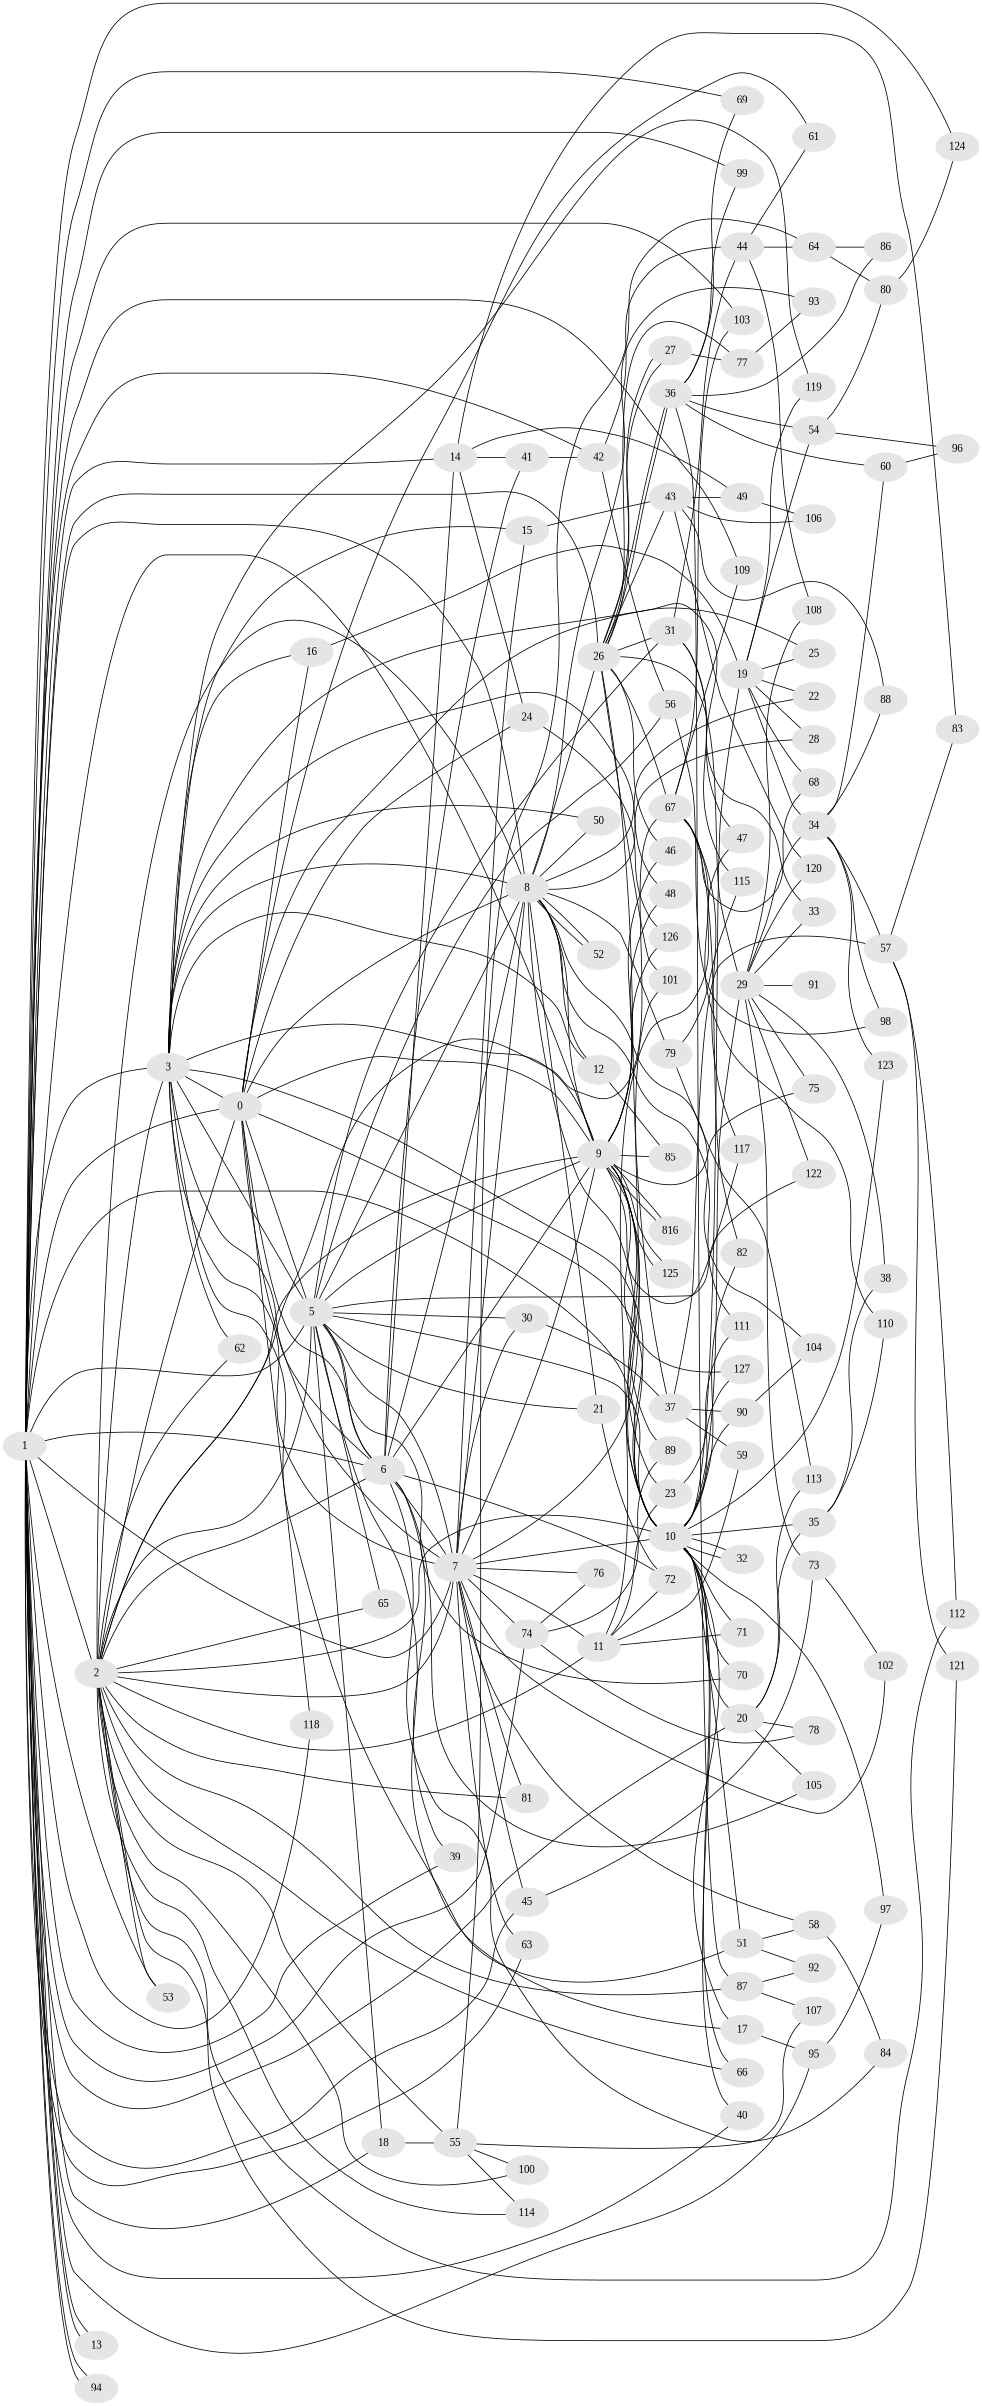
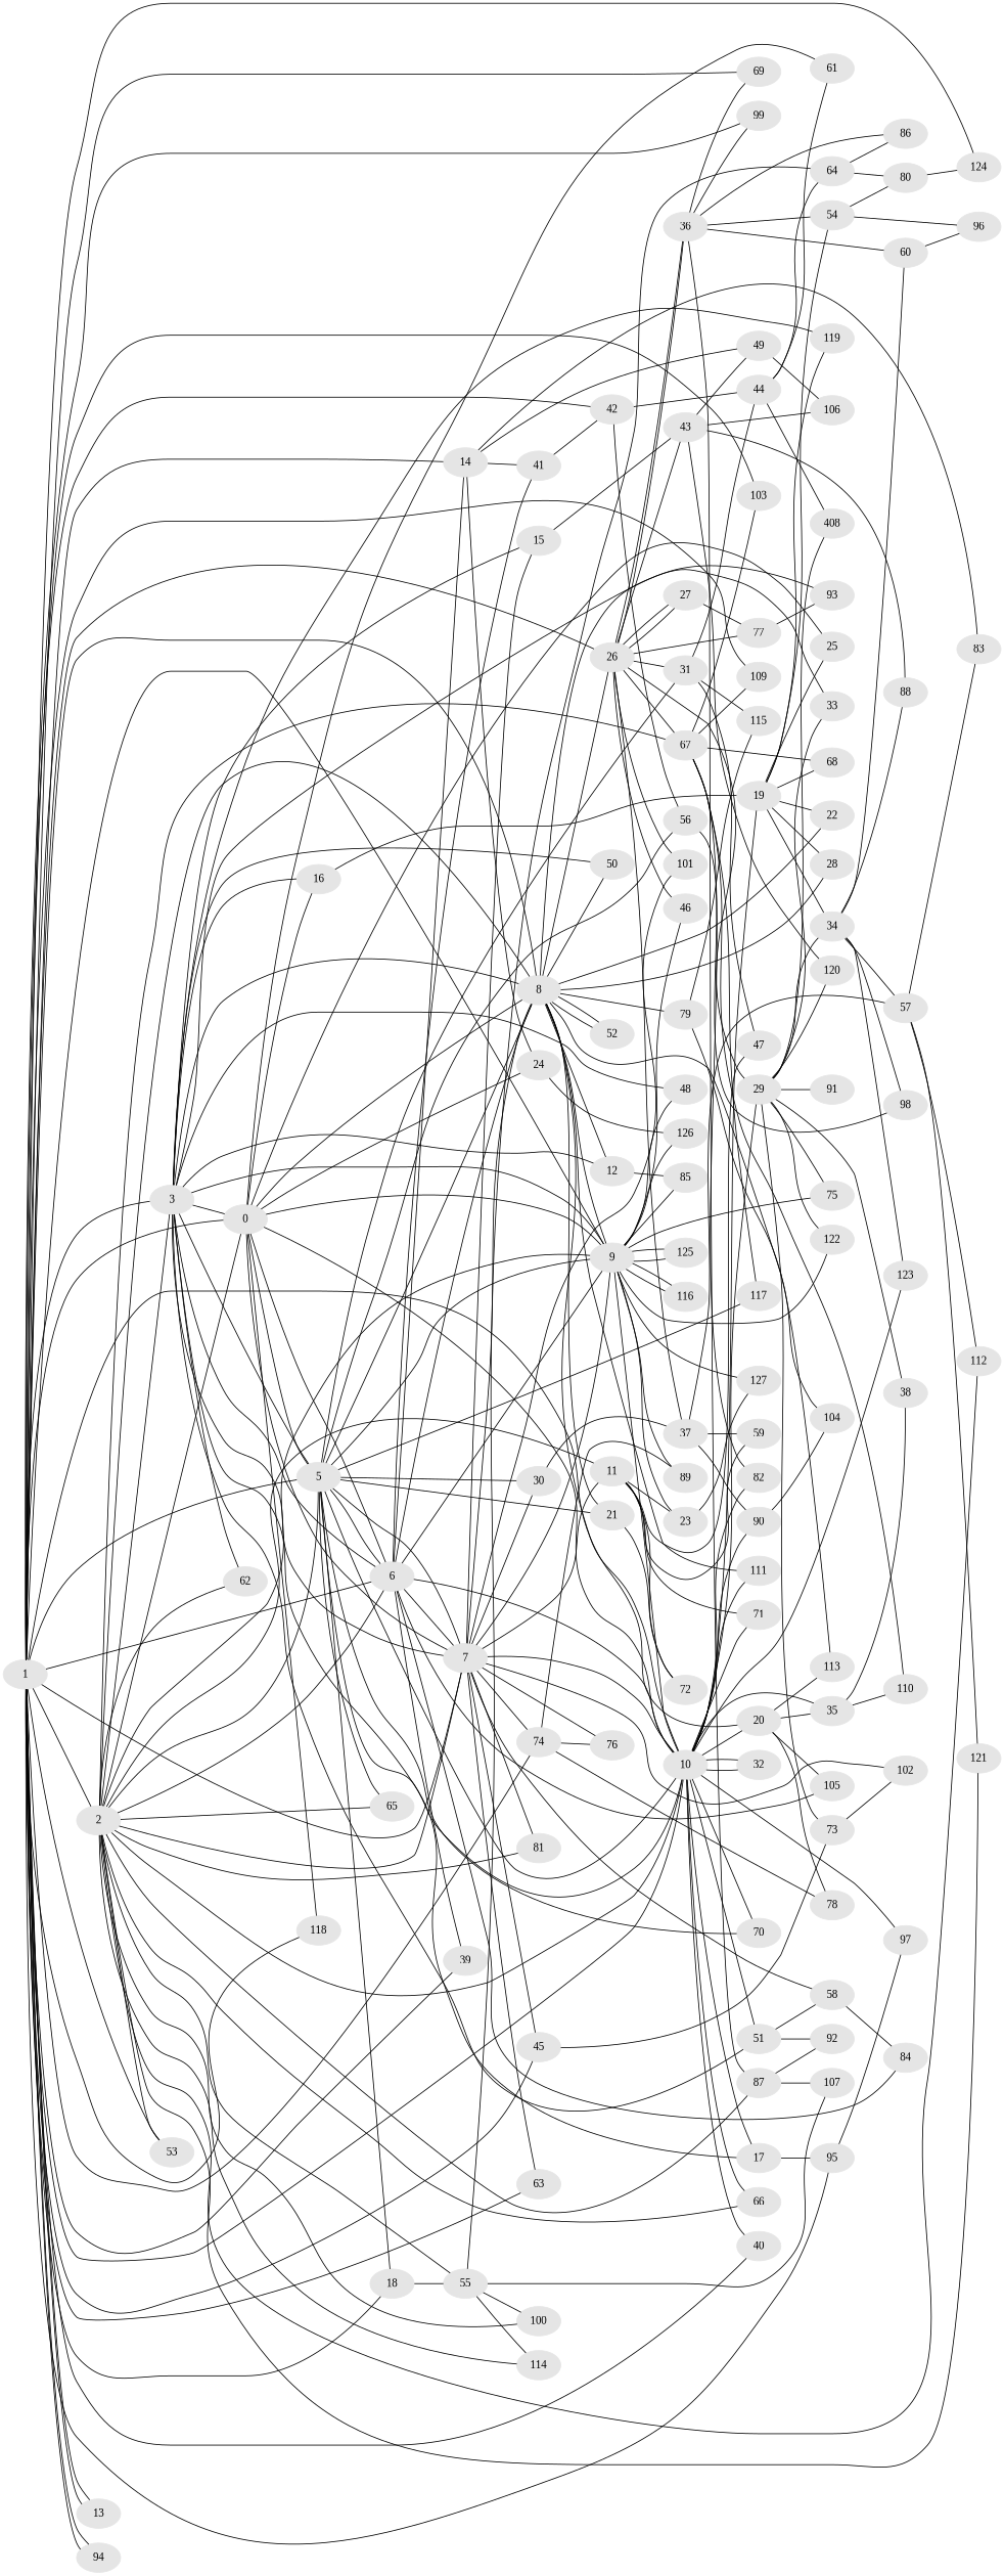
  graph {
    fontname="Liberation Serif"
    rankdir=LR
    node [color=gray90 fontname="Liberation Serif" style=filled]
    edge [fontname="Liberation Serif"]
    1
    2
    3
    n4 [label=0]
    5
    6
    7
    8
    9
    10
    13
    14
    18
    20
    26
    39
    40
    42
    45
    53
    63
    69
    74
    94
    95
    99
    103
    109
    118
    124
    11
    55
    62
    65
    66
    67
    81
    87
    100
    112
    114
    121
    12
    15
    16
    33
    48
    50
    51
    119
    24
    25
    61
    17
    21
    30
    31
    56
    70
    117
    41
    84
    105
    58
    76
    101
    102
    22
    28
    52
    79
    93
    104
    111
    23
    46
    75
    85
    89
-   116 [label=816]
+   116
    122
    125
    126
    127
    19
    29
    32
    35
    71
    82
    90
    97
    123
    49
    83
    78
    113
    43
    27
    36
    37
    77
    44
    73
    47
    59
    72
    64
    107
    68
    110
    92
    115
    98
    34
    54
    38
    91
-   108
+   108 [label=408]
    120
    106
    88
    57
    60
    80
    96
    86
    1 -- 2
    1 -- 3
    1 -- n4
    1 -- 5
    1 -- 6
    1 -- 7
    1 -- 8
    1 -- 9
    1 -- 10
    1 -- 13
    1 -- 13
    1 -- 14
    1 -- 18
    1 -- 20
    1 -- 26
    1 -- 39
    1 -- 40
    1 -- 42
    1 -- 45
    1 -- 53
    1 -- 63
    1 -- 69
    1 -- 74
    1 -- 94
    1 -- 94
    1 -- 95
    1 -- 99
    1 -- 103
    1 -- 109
    1 -- 118
    1 -- 124
    2 -- 3
    2 -- n4
    2 -- 5
    2 -- 6
    2 -- 7
    2 -- 8
    2 -- 9
    2 -- 10
    2 -- 53
    2 -- 11
    2 -- 55
    2 -- 62
    2 -- 65
    2 -- 66
    2 -- 67
    2 -- 81
    2 -- 87
    2 -- 100
    2 -- 112
    2 -- 114
    2 -- 121
    3 -- n4
    3 -- 5
    3 -- 6
    3 -- 7
    3 -- 8
    3 -- 9
    3 -- 10
    3 -- 62
    3 -- 12
    3 -- 15
    3 -- 16
    3 -- 33
    3 -- 48
    3 -- 50
    3 -- 51
    3 -- 119
    n4 -- 5
    n4 -- 6
    n4 -- 7
    n4 -- 8
    n4 -- 9
    n4 -- 10
    n4 -- 118
    n4 -- 16
    n4 -- 24
    n4 -- 25
    n4 -- 61
    5 -- 6
    5 -- 7
    5 -- 8
    5 -- 9
    5 -- 10
    5 -- 18
    5 -- 65
    5 -- 17
    5 -- 21
    5 -- 30
    5 -- 31
    5 -- 56
    5 -- 70
    5 -- 117
    6 -- 7
    6 -- 8
    6 -- 9
-   6 -- 72
+   6 -- 10
    6 -- 14
    6 -- 39
    6 -- 41
    6 -- 84
    6 -- 105
    7 -- 8
    7 -- 9
    7 -- 10
    7 -- 45
    7 -- 63
    7 -- 74
    7 -- 11
    7 -- 81
    7 -- 15
    7 -- 30
    7 -- 58
    7 -- 76
    7 -- 101
    7 -- 102
    8 -- 9
    8 -- 10
    8 -- 26
    8 -- 12
    8 -- 50
    8 -- 21
    8 -- 22
    8 -- 28
    8 -- 52
    8 -- 52
    8 -- 79
    8 -- 93
    8 -- 104
    8 -- 111
    9 -- 10
    9 -- 48
    9 -- 23
    9 -- 46
    9 -- 75
    9 -- 85
    9 -- 89
    9 -- 116
    9 -- 116
    9 -- 122
    9 -- 125
    9 -- 125
    9 -- 126
    9 -- 127
    10 -- 20
    10 -- 40
    10 -- 66
    10 -- 51
    10 -- 17
    10 -- 70
    10 -- 111
    10 -- 19
    10 -- 29
    10 -- 32
    10 -- 32
    10 -- 35
    10 -- 71
    10 -- 82
    10 -- 90
    10 -- 97
    10 -- 123
    14 -- 24
    14 -- 41
    14 -- 49
    14 -- 83
    18 -- 55
    20 -- 105
    20 -- 35
    20 -- 78
    20 -- 113
    26 -- 67
    26 -- 31
    26 -- 101
    26 -- 46
    26 -- 29
    26 -- 43
    26 -- 27
    26 -- 27
    26 -- 36
    26 -- 36
    26 -- 37
    26 -- 77
    42 -- 56
    42 -- 44
    45 -- 73
    74 -- 76
    74 -- 89
    74 -- 78
    95 -- 97
    11 -- 23
    11 -- 71
    11 -- 47
    11 -- 59
    11 -- 72
    55 -- 100
    55 -- 114
    55 -- 64
    55 -- 107
    67 -- 103
    67 -- 109
    67 -- 117
    67 -- 82
    67 -- 68
    67 -- 110
    87 -- 107
    87 -- 92
    12 -- 85
    15 -- 43
    16 -- 19
    51 -- 58
    51 -- 92
    24 -- 126
    17 -- 95
    21 -- 72
    30 -- 37
    31 -- 44
    31 -- 47
    31 -- 115
    56 -- 98
    41 -- 42
    58 -- 84
    79 -- 113
    79 -- 115
    23 -- 127
    19 -- 119
    19 -- 25
    19 -- 22
    19 -- 28
    19 -- 68
    19 -- 34
    19 -- 54
    29 -- 33
    29 -- 75
    29 -- 122
    29 -- 73
    29 -- 34
    29 -- 38
    29 -- 91
    29 -- 108
    29 -- 120
    35 -- 110
    35 -- 38
    90 -- 104
    49 -- 106
    43 -- 49
    43 -- 120
    43 -- 106
    43 -- 88
    27 -- 77
    36 -- 69
    36 -- 99
    36 -- 87
    36 -- 54
    36 -- 60
    36 -- 86
    37 -- 90
    37 -- 59
    37 -- 57
    77 -- 93
    44 -- 61
    44 -- 64
    44 -- 108
    73 -- 102
    64 -- 80
    64 -- 86
    34 -- 123
    34 -- 98
    34 -- 88
    34 -- 57
    34 -- 60
    54 -- 80
    54 -- 96
    57 -- 112
    57 -- 121
    57 -- 83
    60 -- 96
    80 -- 124
  }
